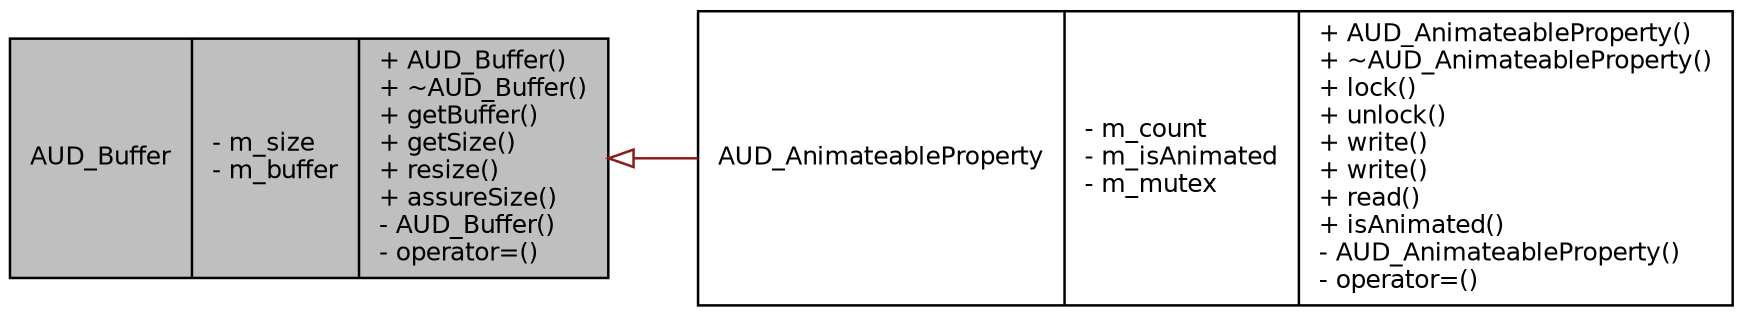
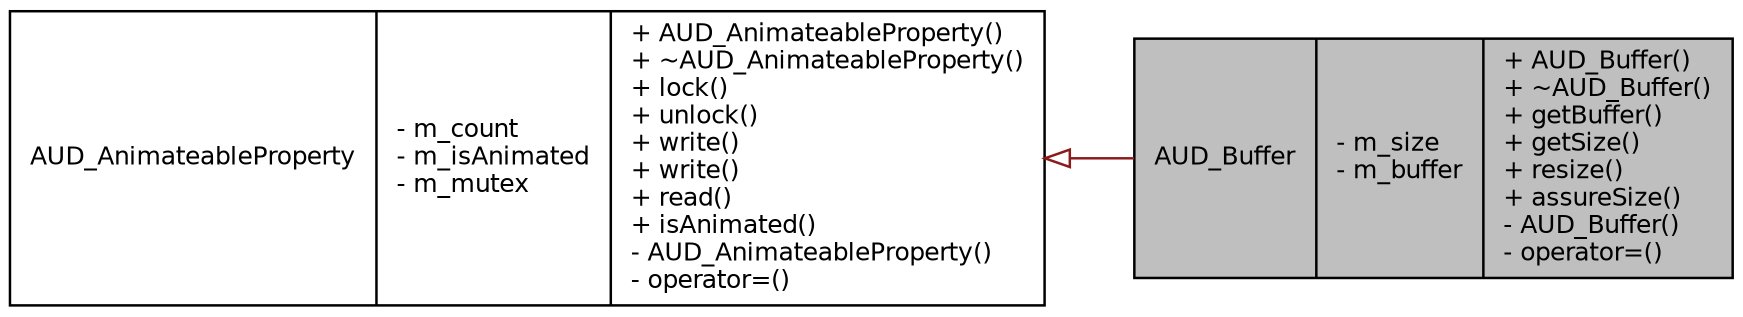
  digraph {
    rankdir=LR
    node [color=black fontname=Helvetica fontsize=10 shape=record style=filled]
    n1 [fillcolor=grey75 fontcolor=black height=0.2 label="{AUD_Buffer\n|- m_size\l- m_buffer\l|+ AUD_Buffer()\l+ ~AUD_Buffer()\l+ getBuffer()\l+ getSize()\l+ resize()\l+ assureSize()\l- AUD_Buffer()\l- operator=()\l}" width=0.4]
    n2 [fillcolor=white height=0.2 label="{AUD_AnimateableProperty\n|- m_count\l- m_isAnimated\l- m_mutex\l|+ AUD_AnimateableProperty()\l+ ~AUD_AnimateableProperty()\l+ lock()\l+ unlock()\l+ write()\l+ write()\l+ read()\l+ isAnimated()\l- AUD_AnimateableProperty()\l- operator=()\l}" width=0.4]
-   n1 -> n2 [arrowtail=empty color=firebrick4 dir=back fontname=Helvetica fontsize=10 labelfontname=Helvetica labelfontsize=10 style=solid]
+   n2 -> n1 [arrowtail=empty color=firebrick4 dir=back fontname=Helvetica fontsize=10 labelfontname=Helvetica labelfontsize=10 style=solid]
  }
